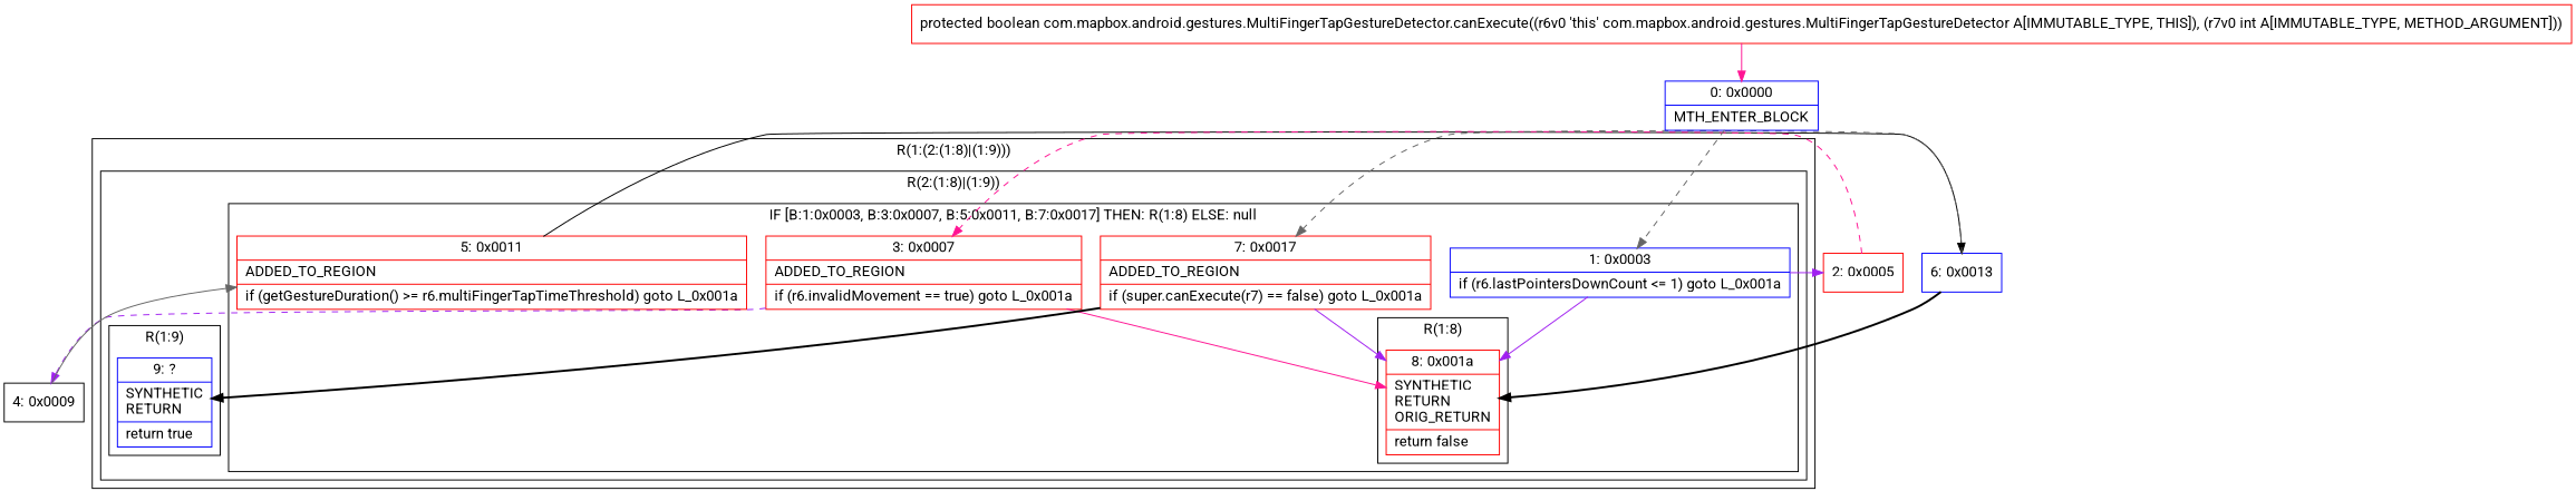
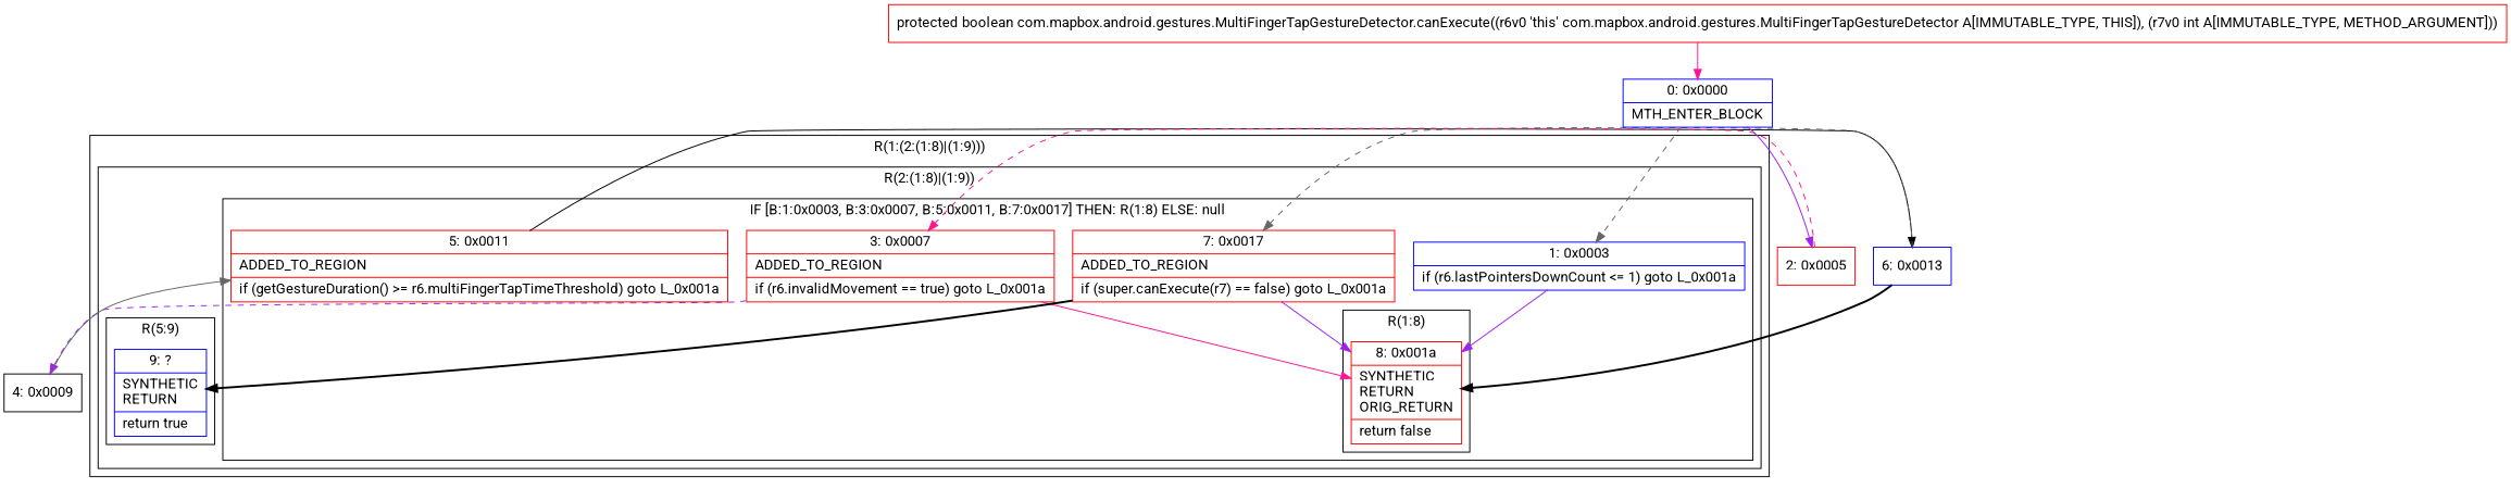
  digraph {
    fontname=Roboto
    node [color=red fontname=Roboto shape=record]
    edge [color=purple fontname=Roboto style=solid]
    n1 [label="{8\:\ 0x001a|SYNTHETIC\lRETURN\lORIG_RETURN\l|return false\l}"]
    n2 [color=blue label="{1\:\ 0x0003|if (r6.lastPointersDownCount \<= 1) goto L_0x001a\l}"]
    n3 [label="{3\:\ 0x0007|ADDED_TO_REGION\l|if (r6.invalidMovement == true) goto L_0x001a\l}"]
    n4 [label="{5\:\ 0x0011|ADDED_TO_REGION\l|if (getGestureDuration() \>= r6.multiFingerTapTimeThreshold) goto L_0x001a\l}"]
    n5 [label="{7\:\ 0x0017|ADDED_TO_REGION\l|if (super.canExecute(r7) == false) goto L_0x001a\l}"]
    n6 [color=blue label="{9\:\ ?|SYNTHETIC\lRETURN\l|return true\l}"]
    n7 [label="{2\:\ 0x0005}"]
    n8 [color=black label="{4\:\ 0x0009}"]
    n9 [color=blue label="{6\:\ 0x0013}"]
    n10 [color=blue label="{0\:\ 0x0000|MTH_ENTER_BLOCK\l}"]
    n11 [label="{protected boolean com.mapbox.android.gestures.MultiFingerTapGestureDetector.canExecute((r6v0 'this' com.mapbox.android.gestures.MultiFingerTapGestureDetector A[IMMUTABLE_TYPE, THIS]), (r7v0 int A[IMMUTABLE_TYPE, METHOD_ARGUMENT])) }"]
    subgraph cluster_1 {
      label="R(1:(2:(1:8)|(1:9)))"
      subgraph cluster_2 {
        label="R(2:(1:8)|(1:9))"
        subgraph cluster_3 {
          label="IF [B:1:0x0003, B:3:0x0007, B:5:0x0011, B:7:0x0017] THEN: R(1:8) ELSE: null"
          n2
          n3
          n4
          n5
          subgraph cluster_4 {
            label="R(1:8)"
            n1
          }
        }
        subgraph cluster_5 {
-         label="R(1:9)"
+         label="R(5:9)"
          n6
        }
      }
    }
    n2 -> n1
-   n2 -> n7
+   n10 -> n7
    n3 -> n1 [color=deeppink]
    n3 -> n8 [style=dashed]
    n4 -> n9 [color=black]
    n5 -> n1
    n5 -> n6 [color=black style=bold]
    n7 -> n3 [color=deeppink style=dashed]
    n8 -> n4 [color=gray40]
    n9 -> n1 [color=black style=bold]
    n9 -> n5 [color=gray40 style=dashed]
    n10 -> n2 [color=gray40 style=dashed]
    n11 -> n10 [color=deeppink]
  }
